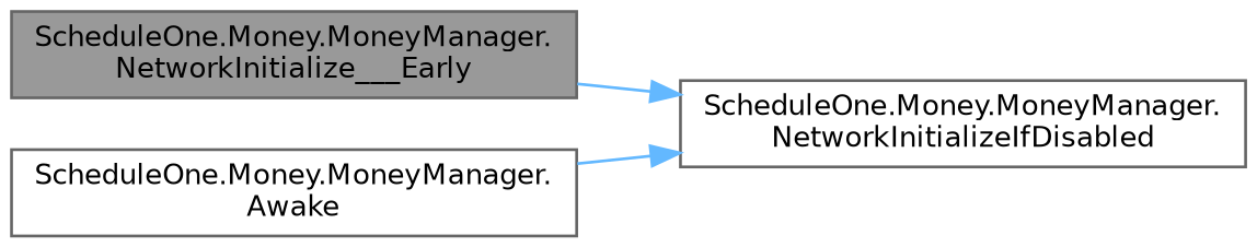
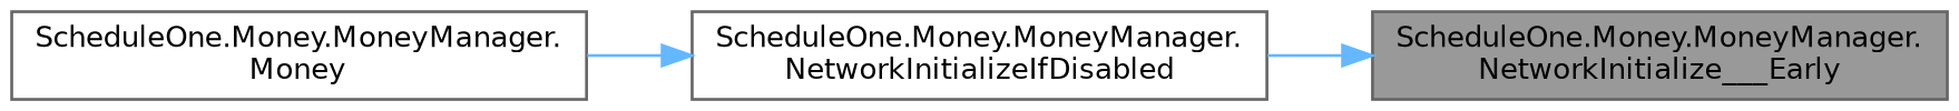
  digraph {
    rankdir=RL
    node [color=grey40 fillcolor=white fontname=Helvetica fontsize=10 shape=box style=filled]
    edge [color=steelblue1 dir=back fontname=Helvetica fontsize=10 labelfontname=Helvetica labelfontsize=10 style=solid]
    n1 [color=gray40 fillcolor=grey60 fontcolor=black height=0.2 label="ScheduleOne.Money.MoneyManager.\lNetworkInitialize___Early" width=0.4]
    n2 [height=0.2 label="ScheduleOne.Money.MoneyManager.\lNetworkInitializeIfDisabled" width=0.4]
-   n3 [height=0.2 label="ScheduleOne.Money.MoneyManager.\lAwake" width=0.4]
-   n2 -> n1
+   n3 [height=0.2 label="ScheduleOne.Money.MoneyManager.\lMoney" width=0.4]
+   n1 -> n2
    n2 -> n3
  }
